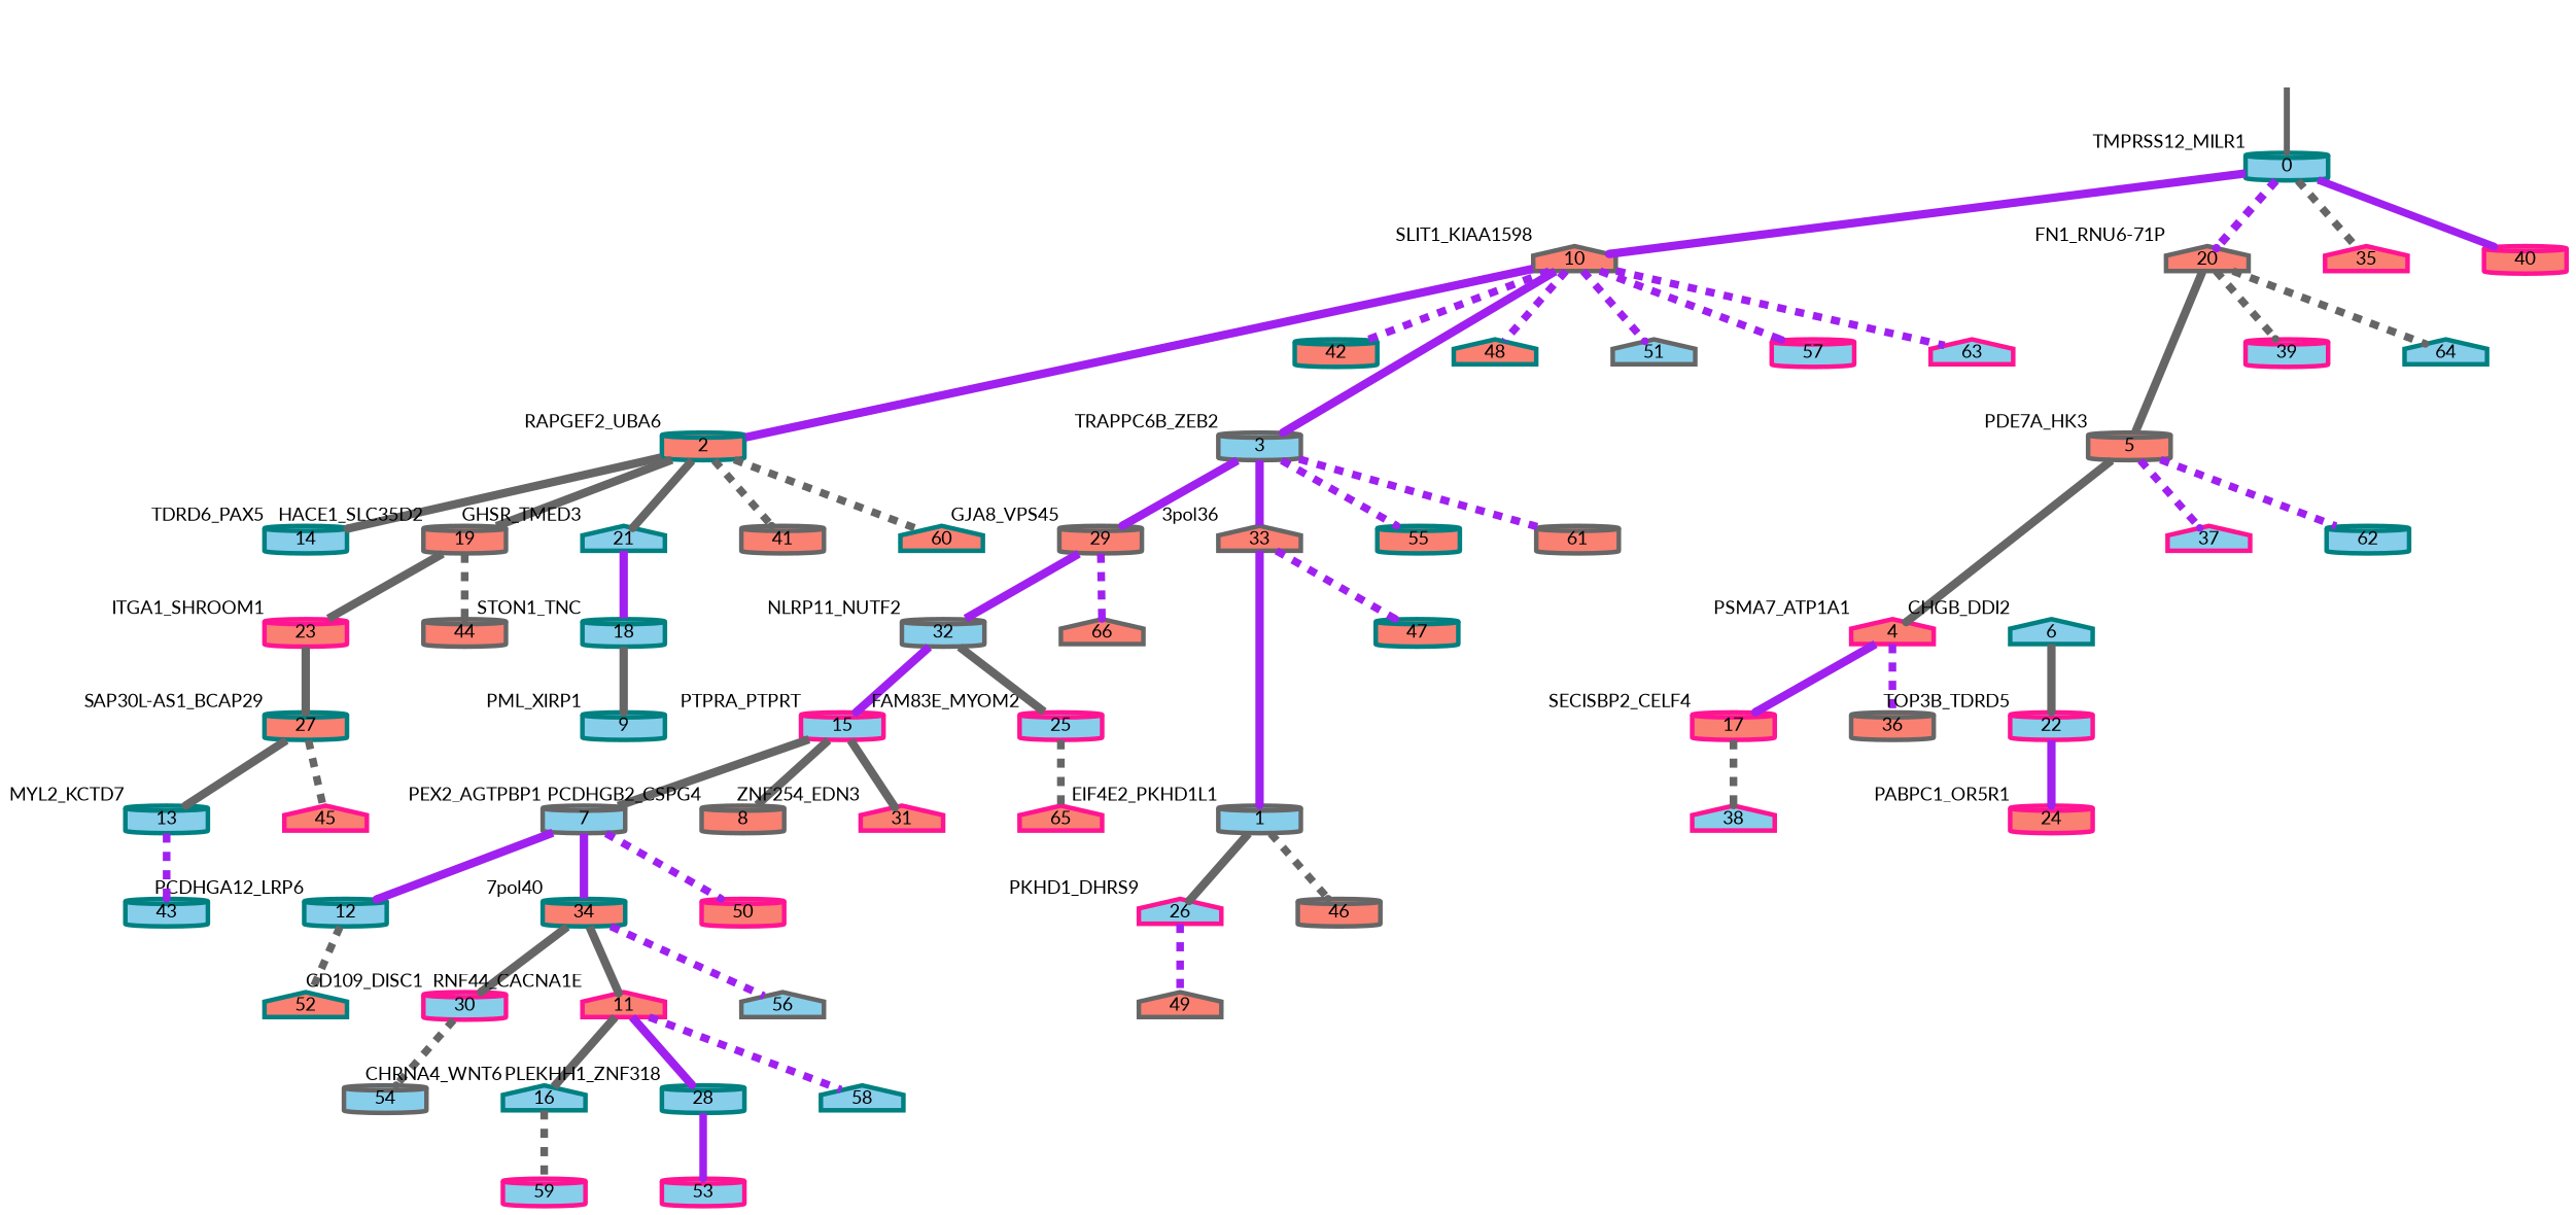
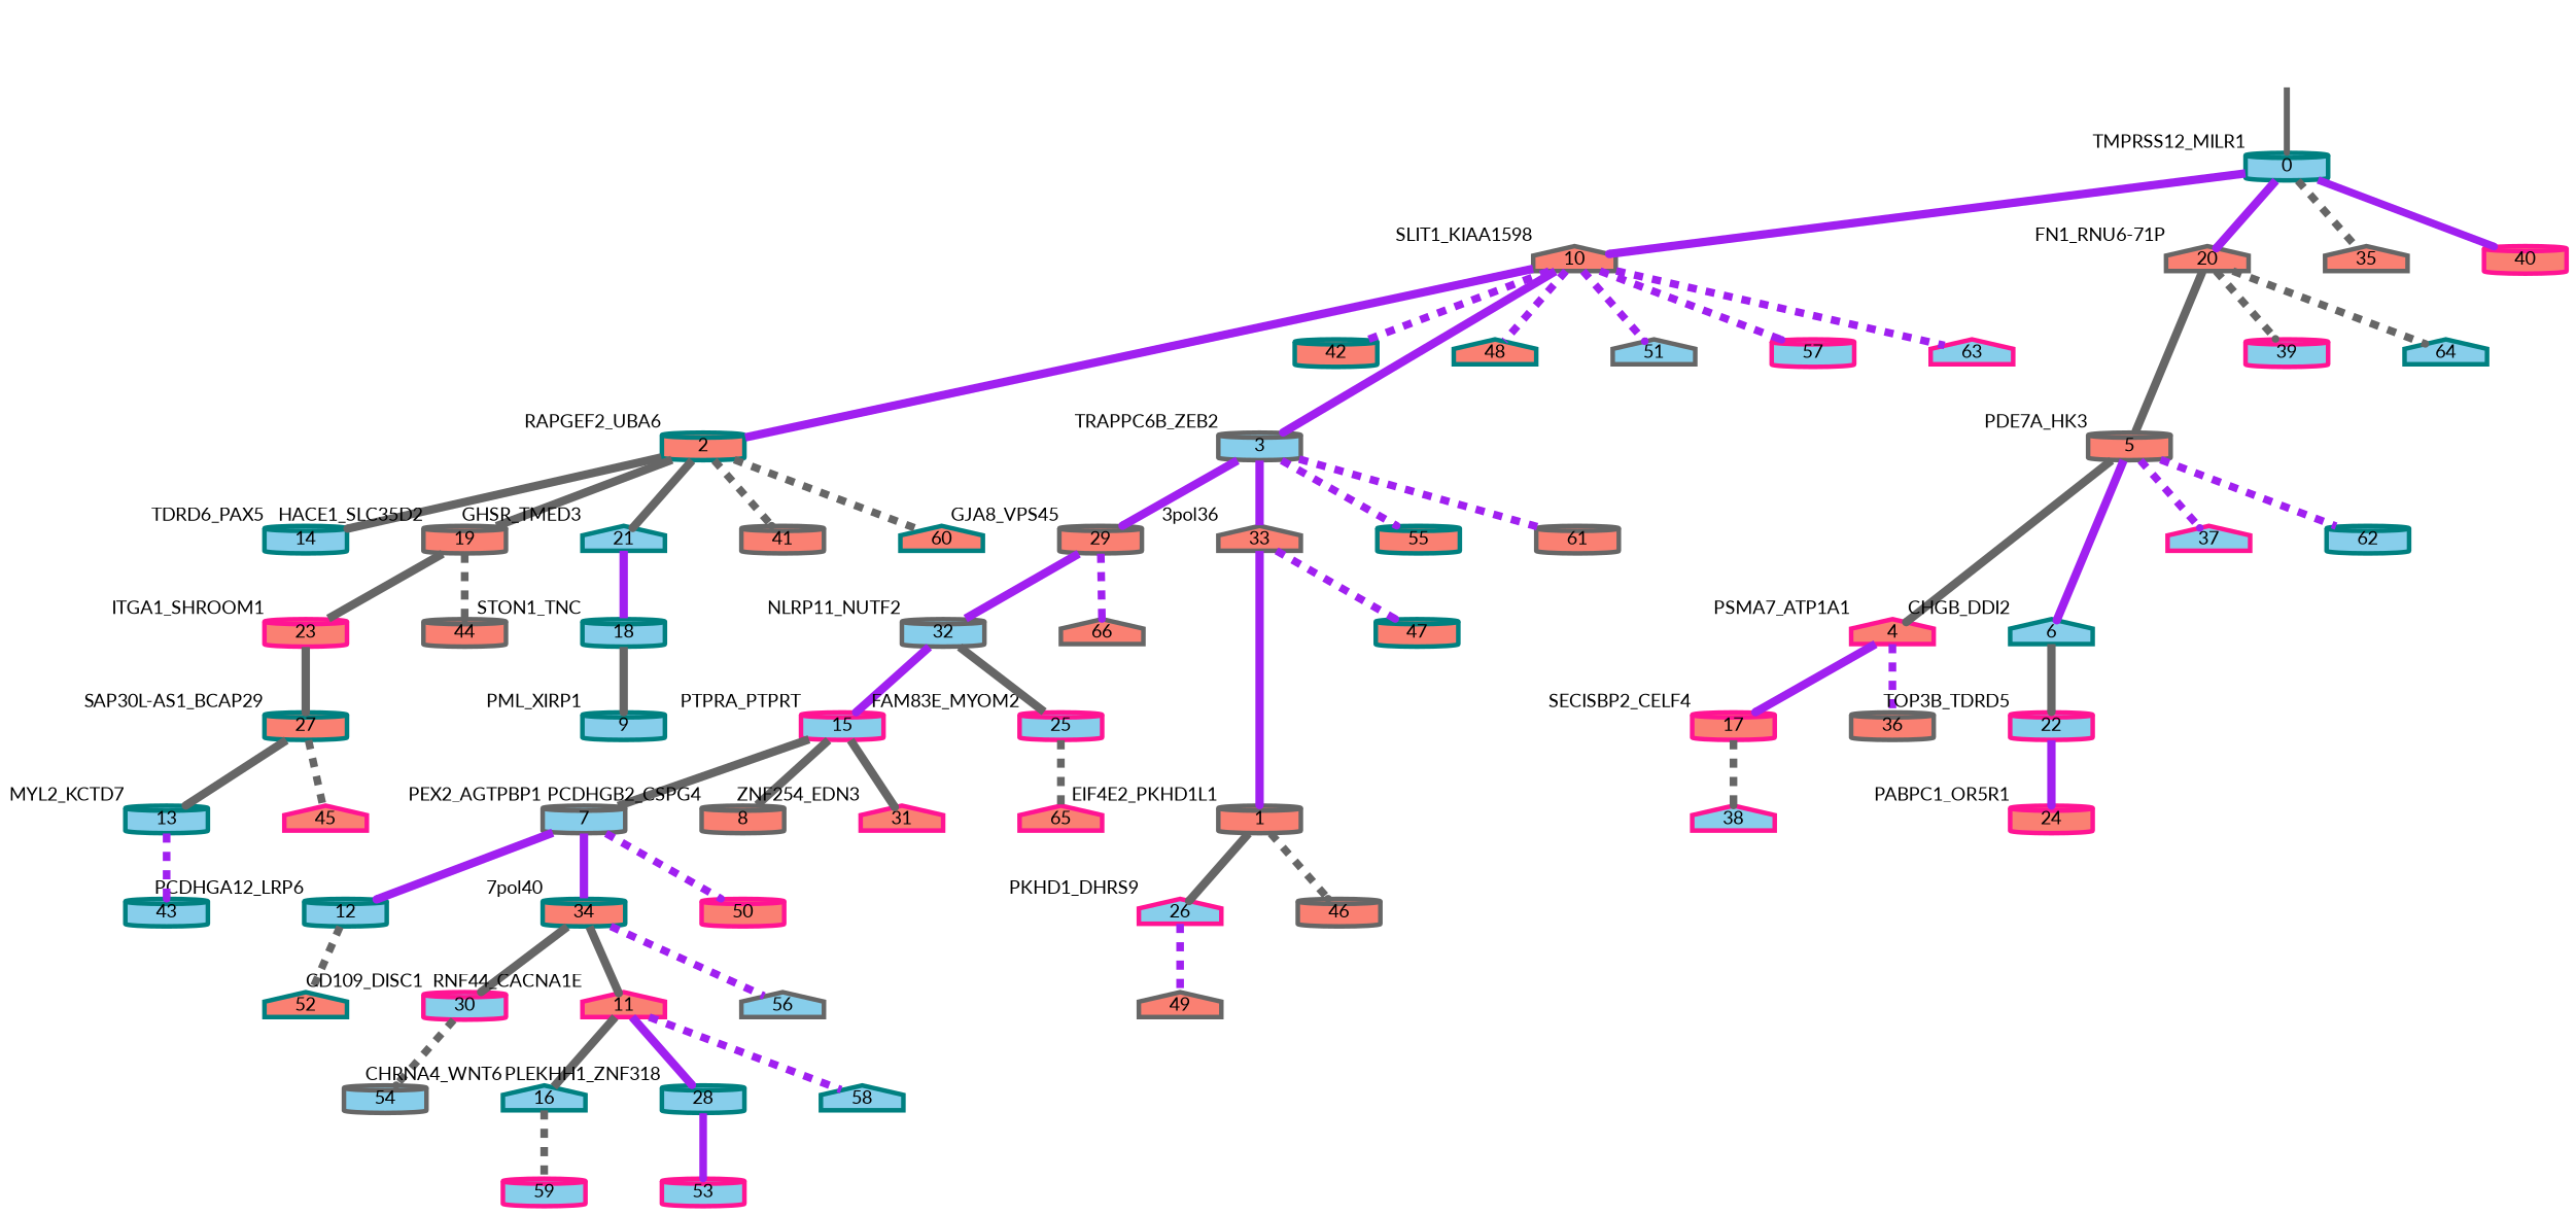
  strict digraph {
    forcelabels=true
    nodesep=0.7
    rankdir=TB
    ranksep=0.6
    splines=false
    node [color=teal fillcolor=salmon fixedsize=true fontname=Lato fontsize="12pt" penwidth=3 shape=cylinder style=filled]
    edge [arrowhead=dot arrowsize=0 color=purple minlen=1.0714285373687744 penwidth=5.5 style=solid]
    0 [fillcolor=skyblue height=0.25 xlabel=TMPRSS12_MILR1]
    10 [color=gray40 height=0.25 shape=house xlabel=SLIT1_KIAA1598]
    20 [color=gray40 height=0.25 shape=house xlabel="FN1_RNU6-71P"]
-   35 [color=deeppink height=0.25 shape=house style="solid,filled"]
+   35 [color=gray40 height=0.25 shape=house style="solid,filled"]
    40 [color=deeppink height=0.25 style="solid,filled"]
    2 [height=0.25 xlabel=RAPGEF2_UBA6]
    3 [color=gray40 fillcolor=skyblue height=0.25 xlabel=TRAPPC6B_ZEB2]
    42 [height=0.25 style="solid,filled"]
    48 [height=0.25 shape=house style="solid,filled"]
    51 [color=gray40 fillcolor=skyblue height=0.25 shape=house style="solid,filled"]
    57 [color=deeppink fillcolor=skyblue height=0.25 style="solid,filled"]
    63 [color=deeppink fillcolor=skyblue height=0.25 shape=house style="solid,filled"]
    5 [color=gray40 height=0.25 xlabel=PDE7A_HK3]
    39 [color=deeppink fillcolor=skyblue height=0.25 style="solid,filled"]
    64 [fillcolor=skyblue height=0.25 shape=house style="solid,filled"]
    14 [fillcolor=skyblue height=0.25 xlabel=TDRD6_PAX5]
    19 [color=gray40 height=0.25 xlabel=HACE1_SLC35D2]
    21 [fillcolor=skyblue height=0.25 shape=house xlabel=GHSR_TMED3]
    41 [color=gray40 height=0.25 style="solid,filled"]
    60 [height=0.25 shape=house style="solid,filled"]
    29 [color=gray40 height=0.25 xlabel=GJA8_VPS45]
    33 [color=gray40 height=0.25 shape=house xlabel="3pol36"]
    55 [height=0.25 style="solid,filled"]
    61 [color=gray40 height=0.25 style="solid,filled"]
    4 [color=deeppink height=0.25 shape=house xlabel=PSMA7_ATP1A1]
    6 [fillcolor=skyblue height=0.25 shape=house xlabel=CHGB_DDI2]
    37 [color=deeppink fillcolor=skyblue height=0.25 shape=house style="solid,filled"]
    62 [fillcolor=skyblue height=0.25 style="solid,filled"]
-   1 [color=gray40 fillcolor=skyblue height=0.25 xlabel=EIF4E2_PKHD1L1]
+   1 [color=gray40 height=0.25 xlabel=EIF4E2_PKHD1L1]
    26 [color=deeppink fillcolor=skyblue height=0.25 shape=house xlabel=PKHD1_DHRS9]
    46 [color=gray40 height=0.25 style="solid,filled"]
    49 [color=gray40 height=0.25 shape=house style="solid,filled"]
    23 [color=deeppink height=0.25 xlabel=ITGA1_SHROOM1]
    44 [color=gray40 height=0.25 style="solid,filled"]
    18 [fillcolor=skyblue height=0.25 xlabel=STON1_TNC]
    27 [height=0.25 xlabel="SAP30L-AS1_BCAP29"]
    9 [fillcolor=skyblue height=0.25 xlabel=PML_XIRP1]
    32 [color=gray40 fillcolor=skyblue height=0.25 xlabel=NLRP11_NUTF2]
    66 [color=gray40 height=0.25 shape=house style="solid,filled"]
    47 [height=0.25 style="solid,filled"]
    15 [color=deeppink fillcolor=skyblue height=0.25 xlabel=PTPRA_PTPRT]
    25 [color=deeppink fillcolor=skyblue height=0.25 xlabel=FAM83E_MYOM2]
    17 [color=deeppink height=0.25 xlabel=SECISBP2_CELF4]
    36 [color=gray40 height=0.25 style="solid,filled"]
    38 [color=deeppink fillcolor=skyblue height=0.25 shape=house style="solid,filled"]
    22 [color=deeppink fillcolor=skyblue height=0.25 xlabel=TOP3B_TDRD5]
    24 [color=deeppink height=0.25 xlabel=PABPC1_OR5R1]
    7 [color=gray40 fillcolor=skyblue height=0.25 xlabel=PEX2_AGTPBP1]
    12 [fillcolor=skyblue height=0.25 xlabel=PCDHGA12_LRP6]
    34 [height=0.25 xlabel="7pol40"]
    50 [color=deeppink height=0.25 style="solid,filled"]
    52 [height=0.25 shape=house style="solid,filled"]
    30 [color=deeppink fillcolor=skyblue height=0.25 xlabel=CD109_DISC1]
    11 [color=deeppink height=0.25 shape=house xlabel=RNF44_CACNA1E]
    56 [color=gray40 fillcolor=skyblue height=0.25 shape=house style="solid,filled"]
    54 [color=gray40 fillcolor=skyblue height=0.25 style="solid,filled"]
    16 [fillcolor=skyblue height=0.25 shape=house xlabel=CHRNA4_WNT6]
    28 [fillcolor=skyblue height=0.25 xlabel=PLEKHH1_ZNF318]
    58 [fillcolor=skyblue height=0.25 shape=house style="solid,filled"]
    59 [color=deeppink fillcolor=skyblue height=0.25 style="solid,filled"]
    53 [color=deeppink fillcolor=skyblue height=0.25 style="solid,filled"]
    13 [fillcolor=skyblue height=0.25 xlabel=MYL2_KCTD7]
    43 [fillcolor=skyblue height=0.25 style="solid,filled"]
    8 [color=gray40 height=0.25 xlabel=PCDHGB2_CSPG4]
    31 [color=deeppink height=0.25 shape=house xlabel=ZNF254_EDN3]
    45 [color=deeppink height=0.25 shape=house style="solid,filled"]
    65 [color=deeppink height=0.25 shape=house style="solid,filled"]
    normal [style=invis xlabel=TMPRSS12_MILR1 color="" fillcolor="" fixedsize="" fontname="" fontsize="" shape=""]
    0 -> 10 [minlen=1.7714285850524902]
-   0 -> 20 [minlen=1.2857142686843872 style=dashed]
+   0 -> 20 [minlen=1.2857142686843872]
    0 -> 35 [arrowhead=diamond color=gray40 penwidth=5 style=dashed]
    0 -> 40 [penwidth=5]
    10 -> 2 [arrowhead=diamond minlen=2.7142858505249023]
    10 -> 3 [minlen=2.4571428298950195]
    10 -> 42 [arrowhead=diamond penwidth=5 style=dashed]
    10 -> 48 [arrowhead=diamond penwidth=5 style=dashed]
    10 -> 51 [penwidth=5 style=dashed]
    10 -> 57 [penwidth=5 style=dashed]
    10 -> 63 [arrowhead=diamond penwidth=5 style=dashed]
    20 -> 5 [arrowhead=diamond color=gray40 minlen=2.3714284896850586]
    20 -> 39 [color=gray40 penwidth=5 style=dashed]
    20 -> 64 [color=gray40 penwidth=5 style=dashed]
    2 -> 14 [color=gray40 minlen=1.3428571224212646]
    2 -> 19 [arrowhead=diamond color=gray40 minlen=1.2857142686843872]
    2 -> 21 [color=gray40 minlen=1.2571427822113037]
    2 -> 41 [color=gray40 penwidth=5 style=dashed]
    2 -> 60 [arrowhead=diamond color=gray40 penwidth=5 style=dashed]
    3 -> 29 [minlen=1.1714285612106323]
    3 -> 33 [arrowhead=diamond]
    3 -> 55 [penwidth=5 style=dashed]
    3 -> 61 [arrowhead=diamond penwidth=5 style=dashed]
    5 -> 4 [color=gray40 minlen=2.3714284896850586]
+   5 -> 6 [minlen=2.028571367263794]
    5 -> 37 [penwidth=5 style=dashed]
    5 -> 62 [arrowhead=diamond penwidth=5 style=dashed]
    19 -> 23 [arrowhead=diamond color=gray40 minlen=1.2571427822113037]
    19 -> 44 [color=gray40 penwidth=5 style=dashed]
    21 -> 18 [arrowhead=diamond minlen=1.2857142686843872]
    29 -> 32 [arrowhead=diamond minlen=1.1428570747375488]
    29 -> 66 [penwidth=5 style=dashed]
    33 -> 1 [minlen=3.0]
    33 -> 47 [penwidth=5 style=dashed]
    4 -> 17 [minlen=1.2857142686843872]
    4 -> 36 [arrowhead=diamond penwidth=5 style=dashed]
    6 -> 22 [color=gray40 minlen=1.2571427822113037]
    1 -> 26 [color=gray40 minlen=1.2000000476837158]
    1 -> 46 [color=gray40 penwidth=5 style=dashed]
    26 -> 49 [arrowhead=diamond penwidth=5 style=dashed]
    23 -> 27 [color=gray40 minlen=1.2000000476837158]
    18 -> 9 [color=gray40 minlen=1.7714285850524902]
    27 -> 13 [color=gray40 minlen=1.3714286088943481]
    27 -> 45 [arrowhead=diamond color=gray40 penwidth=5 style=dashed]
    32 -> 15 [minlen=1.3428571224212646]
    32 -> 25 [arrowhead=diamond color=gray40 minlen=1.2285714149475098]
    15 -> 7 [arrowhead=diamond color=gray40 minlen=1.8857142925262451]
    15 -> 8 [arrowhead=diamond color=gray40 minlen=1.8571429252624512]
    15 -> 31 [color=gray40 minlen=1.1428570747375488]
    25 -> 65 [arrowhead=diamond color=gray40 penwidth=5 style=dashed]
    17 -> 38 [color=gray40 penwidth=5 style=dashed]
    22 -> 24 [minlen=1.2285714149475098]
    7 -> 12 [minlen=1.6571428775787354]
    7 -> 34 [arrowhead=diamond]
    7 -> 50 [penwidth=5 style=dashed]
    12 -> 52 [arrowhead=diamond color=gray40 penwidth=5 style=dashed]
    34 -> 30 [color=gray40 minlen=1.1714285612106323]
    34 -> 11 [color=gray40 minlen=1.7142856121063232]
    34 -> 56 [arrowhead=diamond penwidth=5 style=dashed]
    30 -> 54 [color=gray40 penwidth=5 style=dashed]
    11 -> 16 [arrowhead=diamond color=gray40 minlen=1.3428571224212646]
    11 -> 28 [minlen=1.2000000476837158]
    11 -> 58 [arrowhead=diamond penwidth=5 style=dashed]
    16 -> 59 [arrowhead=diamond color=gray40 penwidth=5 style=dashed]
    28 -> 53 [penwidth=5]
    13 -> 43 [penwidth=5 style=dashed]
    normal -> 0 [color=gray40 penwidth=4 minlen=""]
  }
